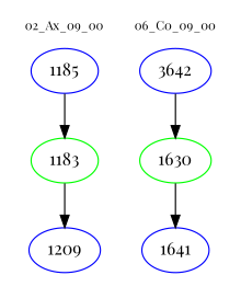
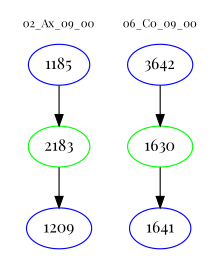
  digraph {
    fontname="Playfair Display"
    node [color=blue fontname="Playfair Display"]
    edge [color=black fontname="Playfair Display"]
    n1 [label=1185]
-   n2 [color=green label=1183]
+   n2 [color=green label=2183]
    n3 [label=1209]
    n4 [label=3642]
    n5 [color=green label=1630]
    n6 [label=1641]
    subgraph cluster_1 {
      color=white
      fontsize=10
      label="02_Ax_09_00"
      n1
      n2
      n3
    }
    subgraph cluster_2 {
      color=white
      fontsize=10
      label="06_C0_09_00"
      n4
      n5
      n6
    }
    n1 -> n2
    n2 -> n3
    n4 -> n5
    n5 -> n6
  }
